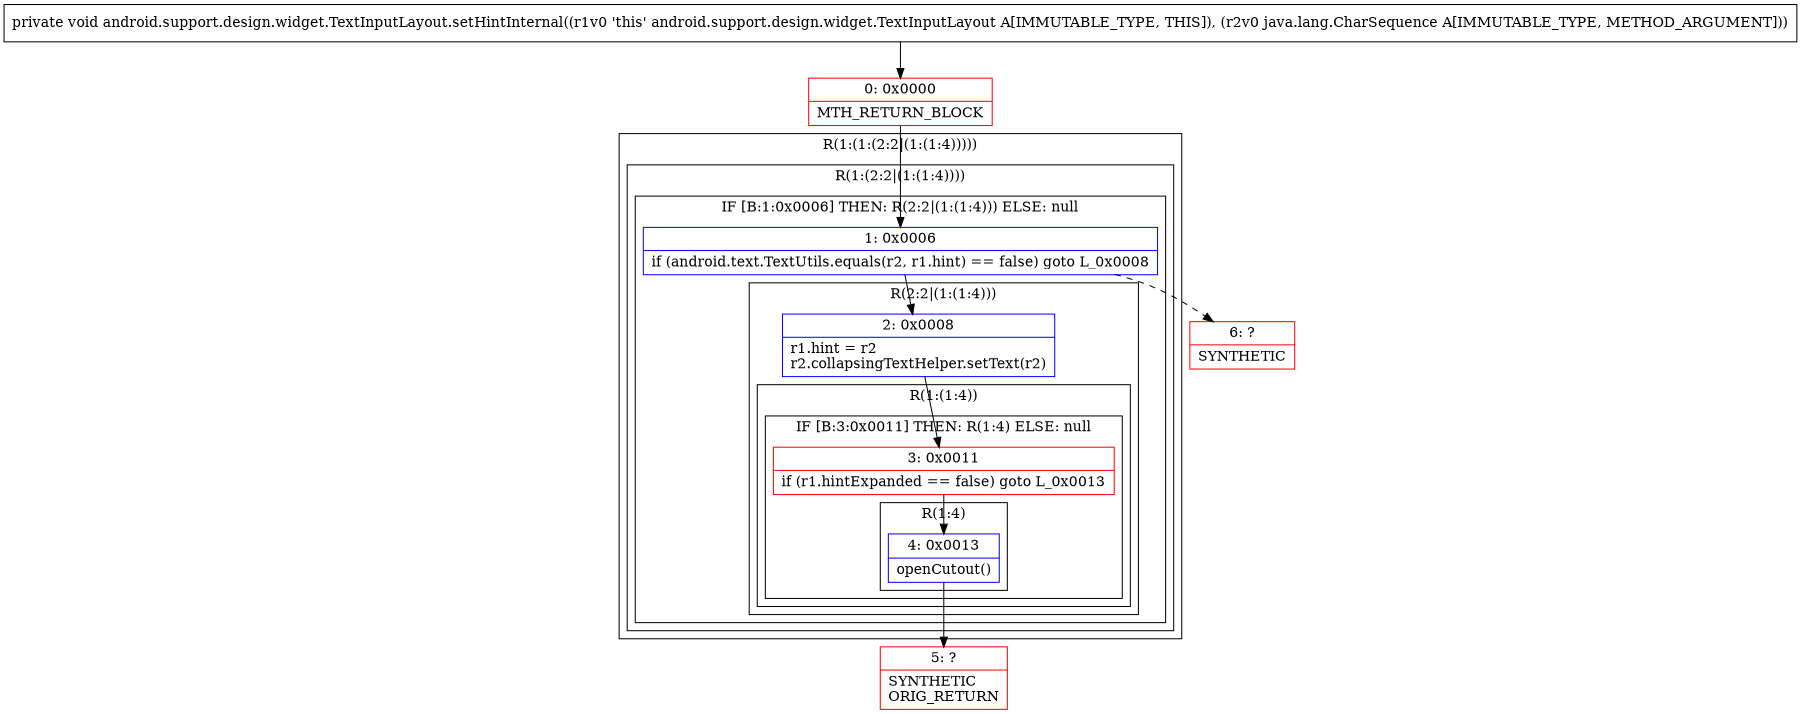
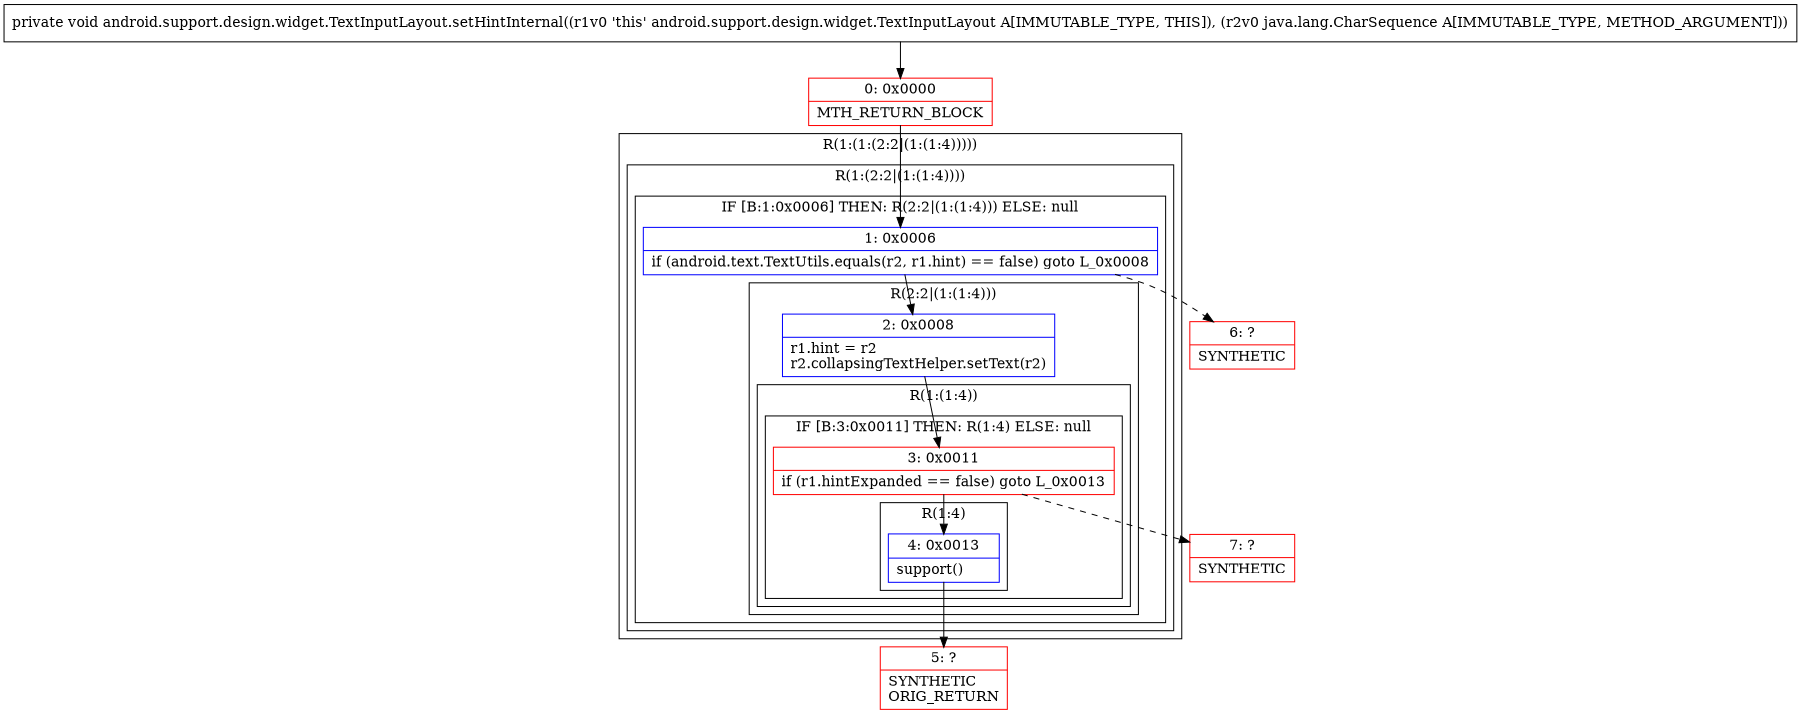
  digraph {
    node [color=red shape=record]
-   n1 [color=blue label="{4\:\ 0x0013|openCutout()\l}"]
+   n1 [color=blue label="{4\:\ 0x0013|support()\l}"]
    n2 [label="{3\:\ 0x0011|if (r1.hintExpanded == false) goto L_0x0013\l}"]
    n3 [color=blue label="{2\:\ 0x0008|r1.hint = r2\lr2.collapsingTextHelper.setText(r2)\l}"]
    n4 [color=blue label="{1\:\ 0x0006|if (android.text.TextUtils.equals(r2, r1.hint) == false) goto L_0x0008\l}"]
    n5 [label="{5\:\ ?|SYNTHETIC\lORIG_RETURN\l}"]
+   n6 [label="{7\:\ ?|SYNTHETIC\l}"]
    n7 [label="{6\:\ ?|SYNTHETIC\l}"]
    n8 [label="{0\:\ 0x0000|MTH_RETURN_BLOCK\l}"]
    n9 [label="{private void android.support.design.widget.TextInputLayout.setHintInternal((r1v0 'this' android.support.design.widget.TextInputLayout A[IMMUTABLE_TYPE, THIS]), (r2v0 java.lang.CharSequence A[IMMUTABLE_TYPE, METHOD_ARGUMENT])) }" color=""]
    subgraph cluster_1 {
      label="R(1:(1:(2:2|(1:(1:4)))))"
      subgraph cluster_2 {
        label="R(1:(2:2|(1:(1:4))))"
        subgraph cluster_3 {
          label="IF [B:1:0x0006] THEN: R(2:2|(1:(1:4))) ELSE: null"
          n4
          subgraph cluster_4 {
            label="R(2:2|(1:(1:4)))"
            n3
            subgraph cluster_5 {
              label="R(1:(1:4))"
              subgraph cluster_6 {
                label="IF [B:3:0x0011] THEN: R(1:4) ELSE: null"
                n2
                subgraph cluster_7 {
                  label="R(1:4)"
                  n1
                }
              }
            }
          }
        }
      }
    }
    n1 -> n5
    n2 -> n1
+   n2 -> n6 [style=dashed]
    n3 -> n2
    n4 -> n3
    n4 -> n7 [style=dashed]
    n8 -> n4
    n9 -> n8
  }
